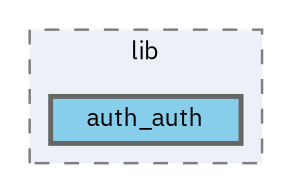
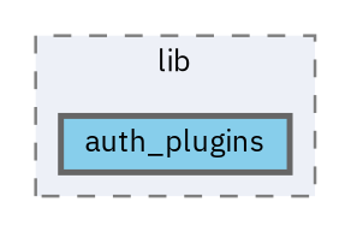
  digraph {
    compound=true
    fontname="IBM Plex Sans"
-   n1 [color=gray40 fillcolor=skyblue fontname="IBM Plex Sans" fontsize=10 height=0.2 label=auth_auth shape=box style="filled,bold" width=0.4]
+   n1 [color=gray40 fillcolor=skyblue fontname="IBM Plex Sans" fontsize=10 height=0.2 label=auth_plugins shape=box style="filled,bold" width=0.4]
    subgraph cluster_1 {
      bgcolor="#edf0f7"
      fontsize=10
      label=lib
      pencolor=grey50
      style="filled,dashed"
      n1
    }
  }
